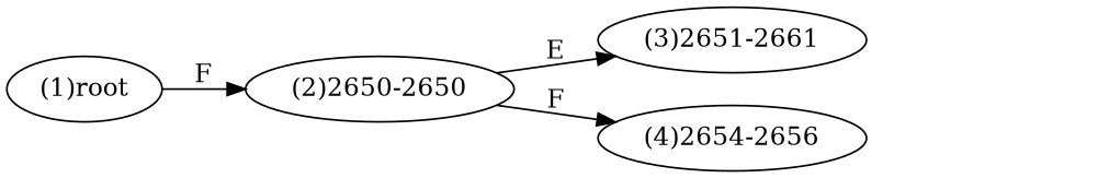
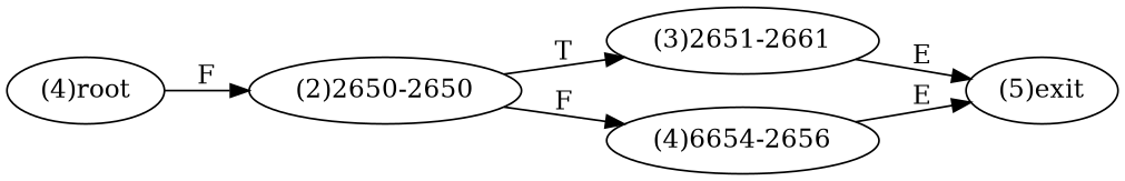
  digraph {
    rankdir=LR
-   n1 [label="(1)root"]
+   n1 [label="(4)root"]
    n2 [label="(2)2650-2650"]
    n3 [label="(3)2651-2661"]
-   n4 [label="(4)2654-2656"]
+   n4 [label="(4)6654-2656"]
+   n5 [label="(5)exit"]
    n1 -> n2 [label=F]
-   n2 -> n3 [label=E]
+   n2 -> n3 [label=T]
    n2 -> n4 [label=F]
+   n3 -> n5 [label=E]
+   n4 -> n5 [label=E]
  }
